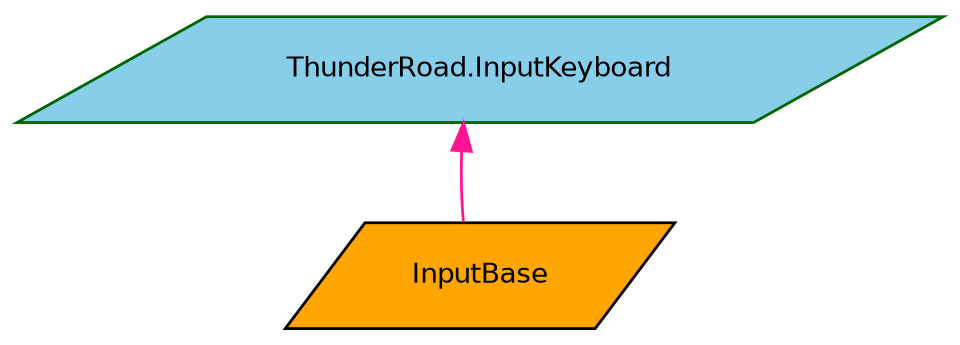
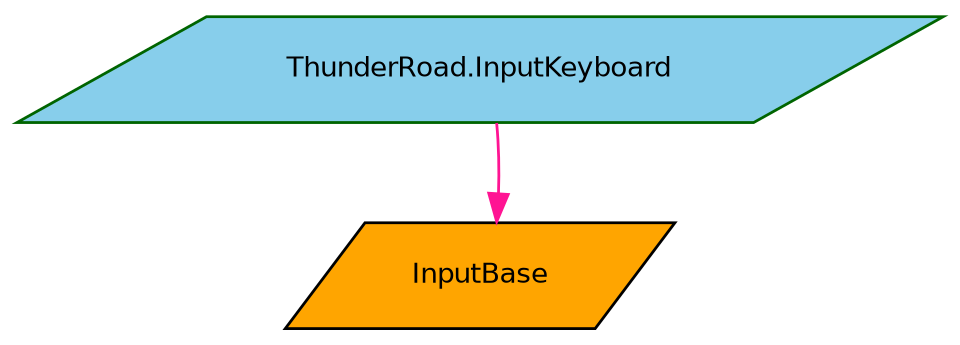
  digraph {
    node [fontname=Helvetica fontsize=10 shape=parallelogram style=filled]
    n1 [color=darkgreen fillcolor=skyblue fontcolor=black height=0.2 label="ThunderRoad.InputKeyboard" width=0.4]
    n2 [color=black fillcolor=orange height=0.2 label=InputBase width=0.4]
-   n1 -> n2 [color=deeppink dir=back fontname=Helvetica fontsize=10 labelfontname=Helvetica labelfontsize=10 style=solid]
+   n2 -> n1 [color=deeppink dir=back fontname=Helvetica fontsize=10 labelfontname=Helvetica labelfontsize=10 style=solid]
  }
